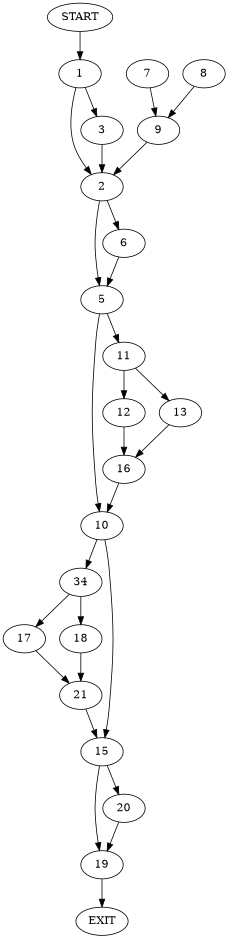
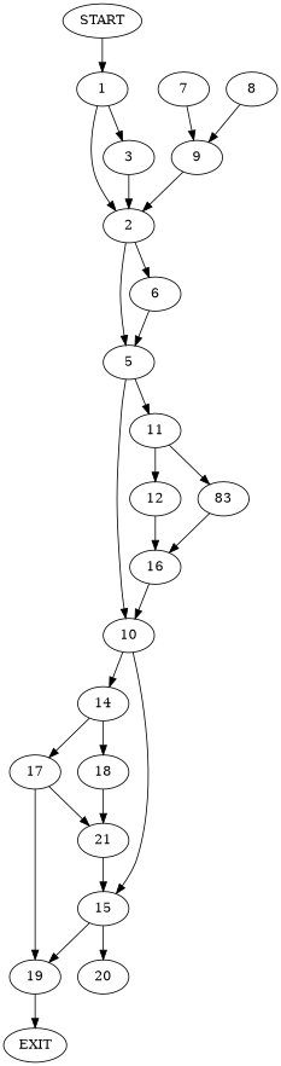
  digraph {
    n1 [label=START]
    1
    2
    3
    n5 [label=EXIT]
    5
    6
    10
    11
    7
    9
    8
-   14 [label=34]
+   14
    15
    12
-   13
+   13 [label=83]
    17
    18
    19
    20
    16
    21
    n1 -> 1
    1 -> 2
    1 -> 3
    2 -> 5
    2 -> 6
    3 -> 2
    5 -> 10
    5 -> 11
    6 -> 5
    10 -> 14
    10 -> 15
    11 -> 12
    11 -> 13
    7 -> 9
    9 -> 2
    8 -> 9
    14 -> 17
    14 -> 18
    15 -> 19
    15 -> 20
    12 -> 16
    13 -> 16
    17 -> 21
    18 -> 21
    19 -> n5
-   20 -> 19
+   17 -> 19
    16 -> 10
    21 -> 15
  }
